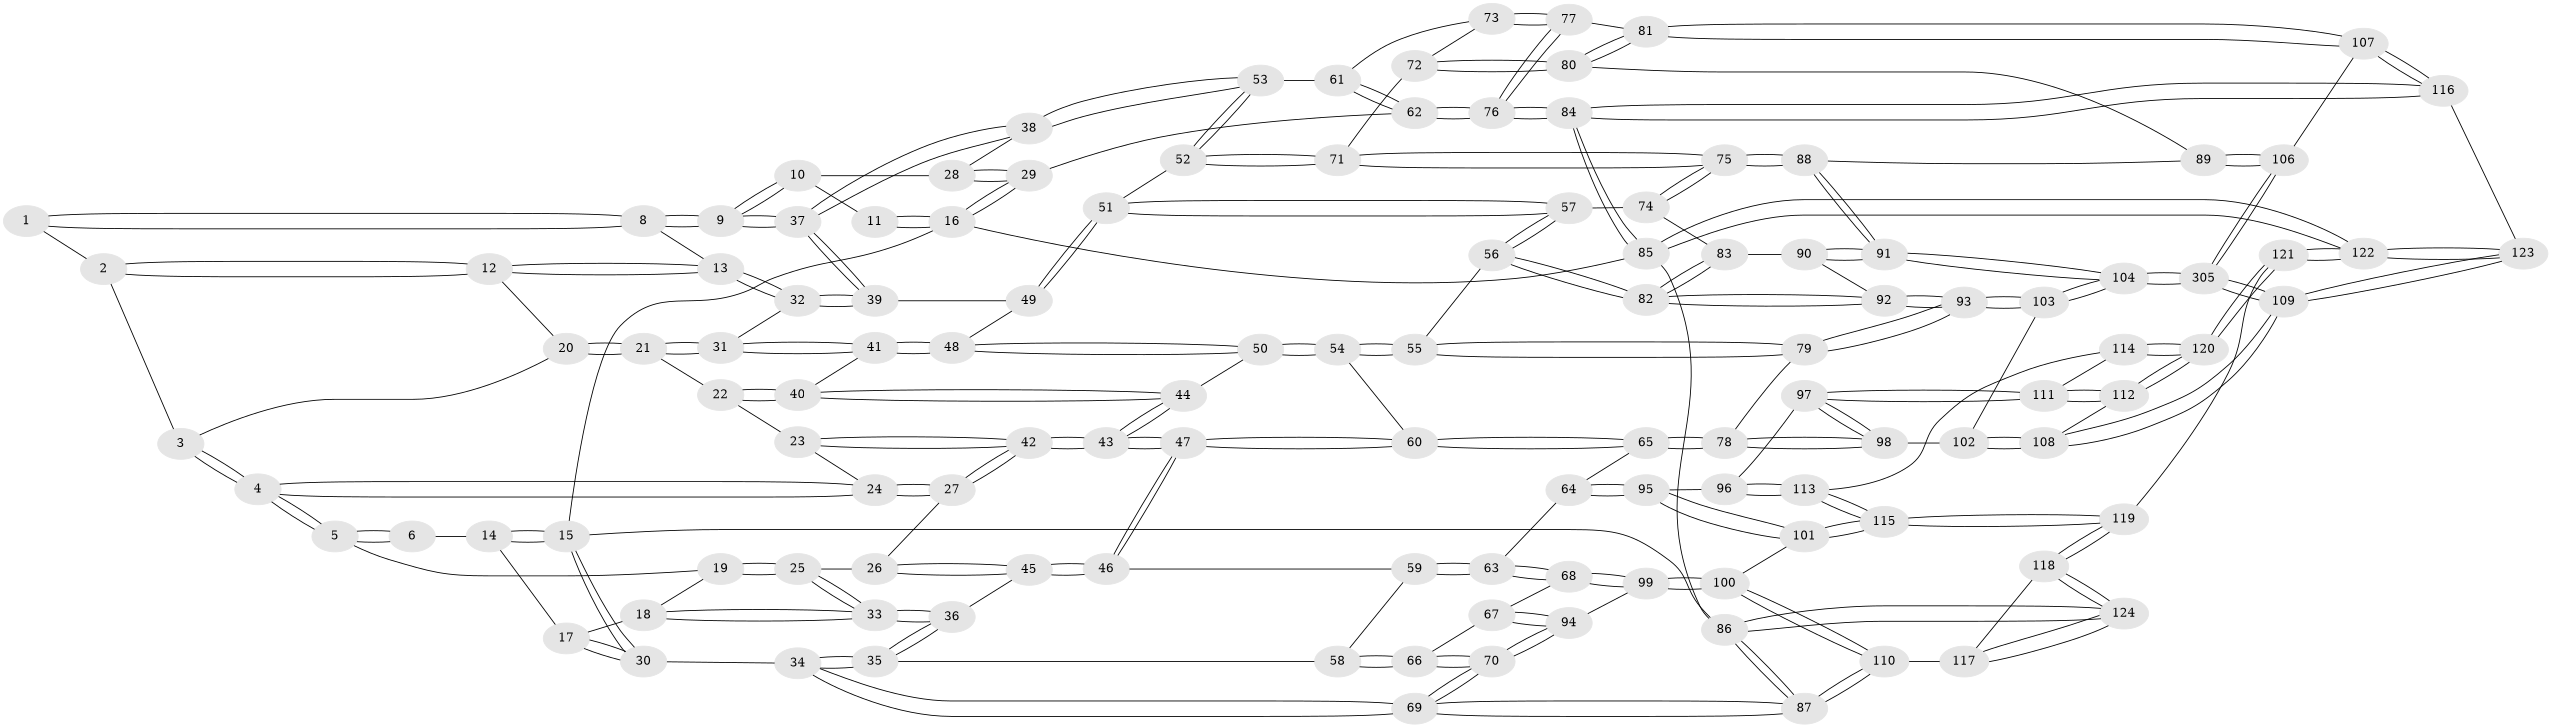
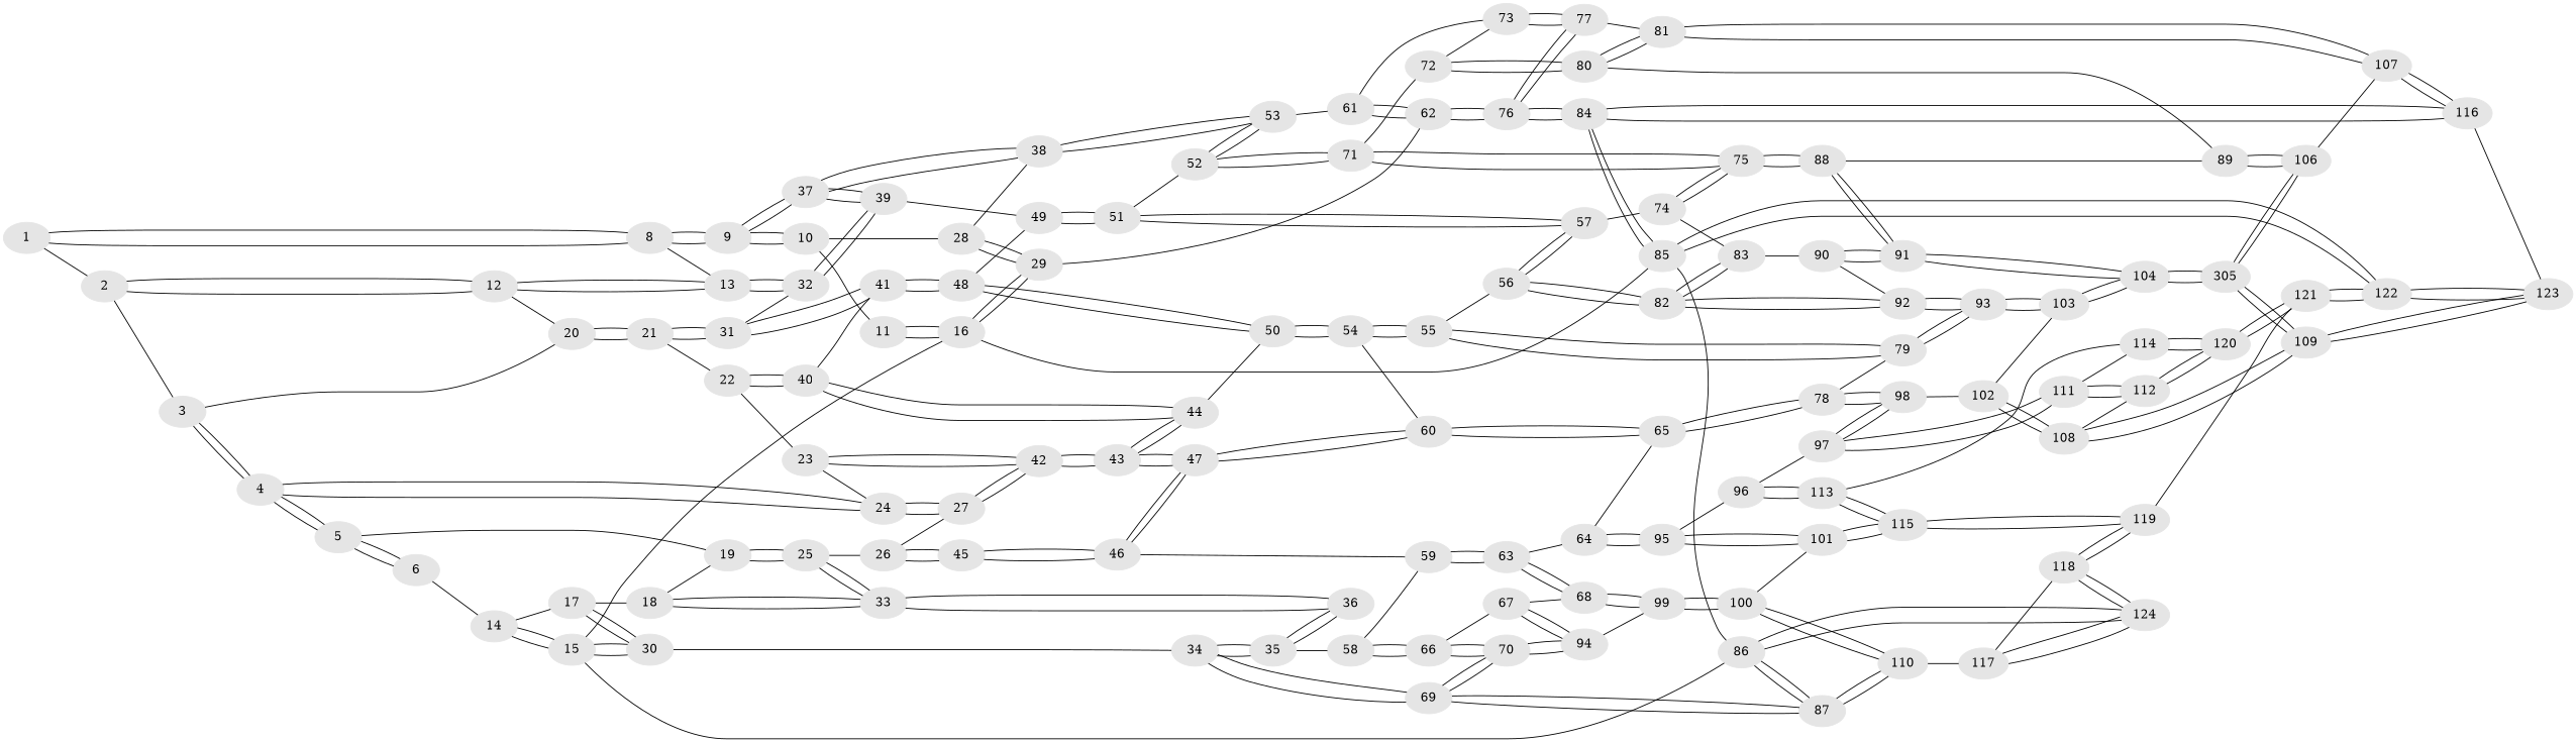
  graph {
    rankdir=LR
    node [color=gray90 style=filled]
    1
    2
    8
    3
    12
    9
    13
    4
    20
    5
    24
    21
    6
    19
    27
    14
    25
    15
    17
    11
    16
    10
    37
    32
    28
    38
    39
    29
    85
    30
    86
    18
    34
    87
    124
    62
    122
    33
    36
    26
    22
    31
    23
    40
    41
    42
    44
    43
    45
    46
    53
    76
    35
    69
    48
    49
    58
    70
    59
    66
    61
    51
    50
    47
    60
    54
    63
    65
    52
    57
    55
    71
    74
    72
    75
    73
    56
    79
    82
    93
    83
    92
    67
    64
    68
    78
    77
    84
    95
    99
    96
    101
    98
    94
    100
    110
    80
    88
    81
    89
    90
    91
    116
    107
    102
    103
    106
    123
    117
    104
    n111 [label=305]
    97
    113
    115
    111
    114
    112
    108
    119
    109
    120
    118
    121
    1 -- 2
    1 -- 8
    1 -- 8
    2 -- 3
    2 -- 12
    2 -- 12
    8 -- 9
    8 -- 9
    8 -- 13
    3 -- 4
    3 -- 4
    3 -- 20
    12 -- 13
    12 -- 13
    12 -- 20
    9 -- 10
    9 -- 10
    9 -- 37
    9 -- 37
    13 -- 32
    13 -- 32
    4 -- 5
    4 -- 5
    4 -- 24
    4 -- 24
    20 -- 21
    20 -- 21
    5 -- 6
    5 -- 6
    5 -- 19
    24 -- 27
    24 -- 27
    21 -- 22
    21 -- 31
    21 -- 31
    6 -- 14
    19 -- 25
    19 -- 25
    27 -- 42
    27 -- 42
    14 -- 15
    14 -- 15
    14 -- 17
    25 -- 33
    25 -- 33
    25 -- 26
    15 -- 16
    15 -- 30
    15 -- 30
    15 -- 86
    17 -- 30
    17 -- 30
    17 -- 18
    11 -- 16
    11 -- 16
    16 -- 29
    16 -- 29
    16 -- 85
    10 -- 11
    10 -- 28
    37 -- 38
    37 -- 38
    37 -- 39
    37 -- 39
    32 -- 39
    32 -- 39
    28 -- 38
    28 -- 29
    28 -- 29
    38 -- 53
    38 -- 53
    39 -- 49
    29 -- 62
    85 -- 86
    85 -- 122
    85 -- 122
    30 -- 34
    86 -- 87
    86 -- 87
    86 -- 124
    86 -- 124
    18 -- 19
    18 -- 33
    18 -- 33
    34 -- 35
    34 -- 35
    34 -- 69
    34 -- 69
    87 -- 110
    87 -- 110
    62 -- 76
    62 -- 76
    122 -- 123
    122 -- 123
    33 -- 36
    33 -- 36
-   36 -- 45
    26 -- 27
    26 -- 45
    26 -- 45
    22 -- 23
    22 -- 40
    22 -- 40
    31 -- 32
    31 -- 41
    31 -- 41
    23 -- 24
    23 -- 42
    23 -- 42
    40 -- 41
    40 -- 44
    40 -- 44
    41 -- 48
    41 -- 48
    42 -- 43
    42 -- 43
    44 -- 50
    43 -- 44
    43 -- 44
    43 -- 47
    43 -- 47
    45 -- 46
    45 -- 46
    46 -- 59
    46 -- 47
    46 -- 47
    53 -- 61
    76 -- 77
    76 -- 77
    76 -- 84
    76 -- 84
    35 -- 36
    35 -- 36
    35 -- 58
    69 -- 87
    69 -- 87
    69 -- 70
    69 -- 70
    48 -- 49
    48 -- 50
    48 -- 50
    49 -- 51
    49 -- 51
    58 -- 59
    58 -- 66
    58 -- 66
    70 -- 94
    70 -- 94
    59 -- 63
    59 -- 63
    66 -- 70
    66 -- 70
    66 -- 67
    61 -- 62
    61 -- 62
    61 -- 73
    51 -- 52
    51 -- 57
    51 -- 57
    50 -- 54
    50 -- 54
    47 -- 60
    47 -- 60
    60 -- 65
    60 -- 65
    54 -- 60
    54 -- 55
    54 -- 55
    63 -- 64
    63 -- 68
    63 -- 68
    65 -- 78
    65 -- 78
    52 -- 53
    52 -- 53
    52 -- 71
    52 -- 71
    57 -- 74
    55 -- 56
    55 -- 79
    55 -- 79
    71 -- 72
    71 -- 75
    71 -- 75
    74 -- 75
    74 -- 75
    74 -- 83
    72 -- 73
    72 -- 80
    72 -- 80
    75 -- 88
    75 -- 88
    73 -- 77
    73 -- 77
    56 -- 57
    56 -- 57
    56 -- 82
    56 -- 82
    79 -- 93
    79 -- 93
    82 -- 83
    82 -- 83
    82 -- 92
    82 -- 92
    93 -- 103
    93 -- 103
    83 -- 90
    92 -- 93
    92 -- 93
    67 -- 68
    67 -- 94
    67 -- 94
    64 -- 65
    64 -- 95
    64 -- 95
    68 -- 99
    68 -- 99
    78 -- 79
    78 -- 98
    78 -- 98
    77 -- 81
    84 -- 85
    84 -- 85
    84 -- 116
    84 -- 116
    95 -- 96
    95 -- 101
    95 -- 101
    99 -- 100
    99 -- 100
    96 -- 97
    96 -- 113
    96 -- 113
    101 -- 115
    101 -- 115
    98 -- 102
    94 -- 99
    100 -- 101
    100 -- 110
    100 -- 110
    110 -- 117
    80 -- 81
    80 -- 81
    80 -- 89
    88 -- 89
    88 -- 91
    88 -- 91
    81 -- 107
    81 -- 107
    89 -- 106
    89 -- 106
    90 -- 92
    90 -- 91
    90 -- 91
    91 -- 104
    91 -- 104
    116 -- 123
    107 -- 116
    107 -- 116
    102 -- 103
    102 -- 108
    102 -- 108
    103 -- 104
    103 -- 104
    106 -- 107
    117 -- 124
    117 -- 124
    117 -- 118
    104 -- n111
    104 -- n111
    n111 -- 106
    n111 -- 106
    n111 -- 109
    n111 -- 109
    97 -- 98
    97 -- 98
    97 -- 111
    97 -- 111
    113 -- 115
    113 -- 115
    113 -- 114
    115 -- 119
    115 -- 119
    111 -- 114
    111 -- 112
    111 -- 112
    114 -- 120
    114 -- 120
    112 -- 120
    112 -- 120
    108 -- 112
    108 -- 109
    108 -- 109
    119 -- 121
    109 -- 123
    109 -- 123
    120 -- 121
    120 -- 121
    118 -- 124
    118 -- 124
    118 -- 119
    118 -- 119
    121 -- 122
    121 -- 122
  }
